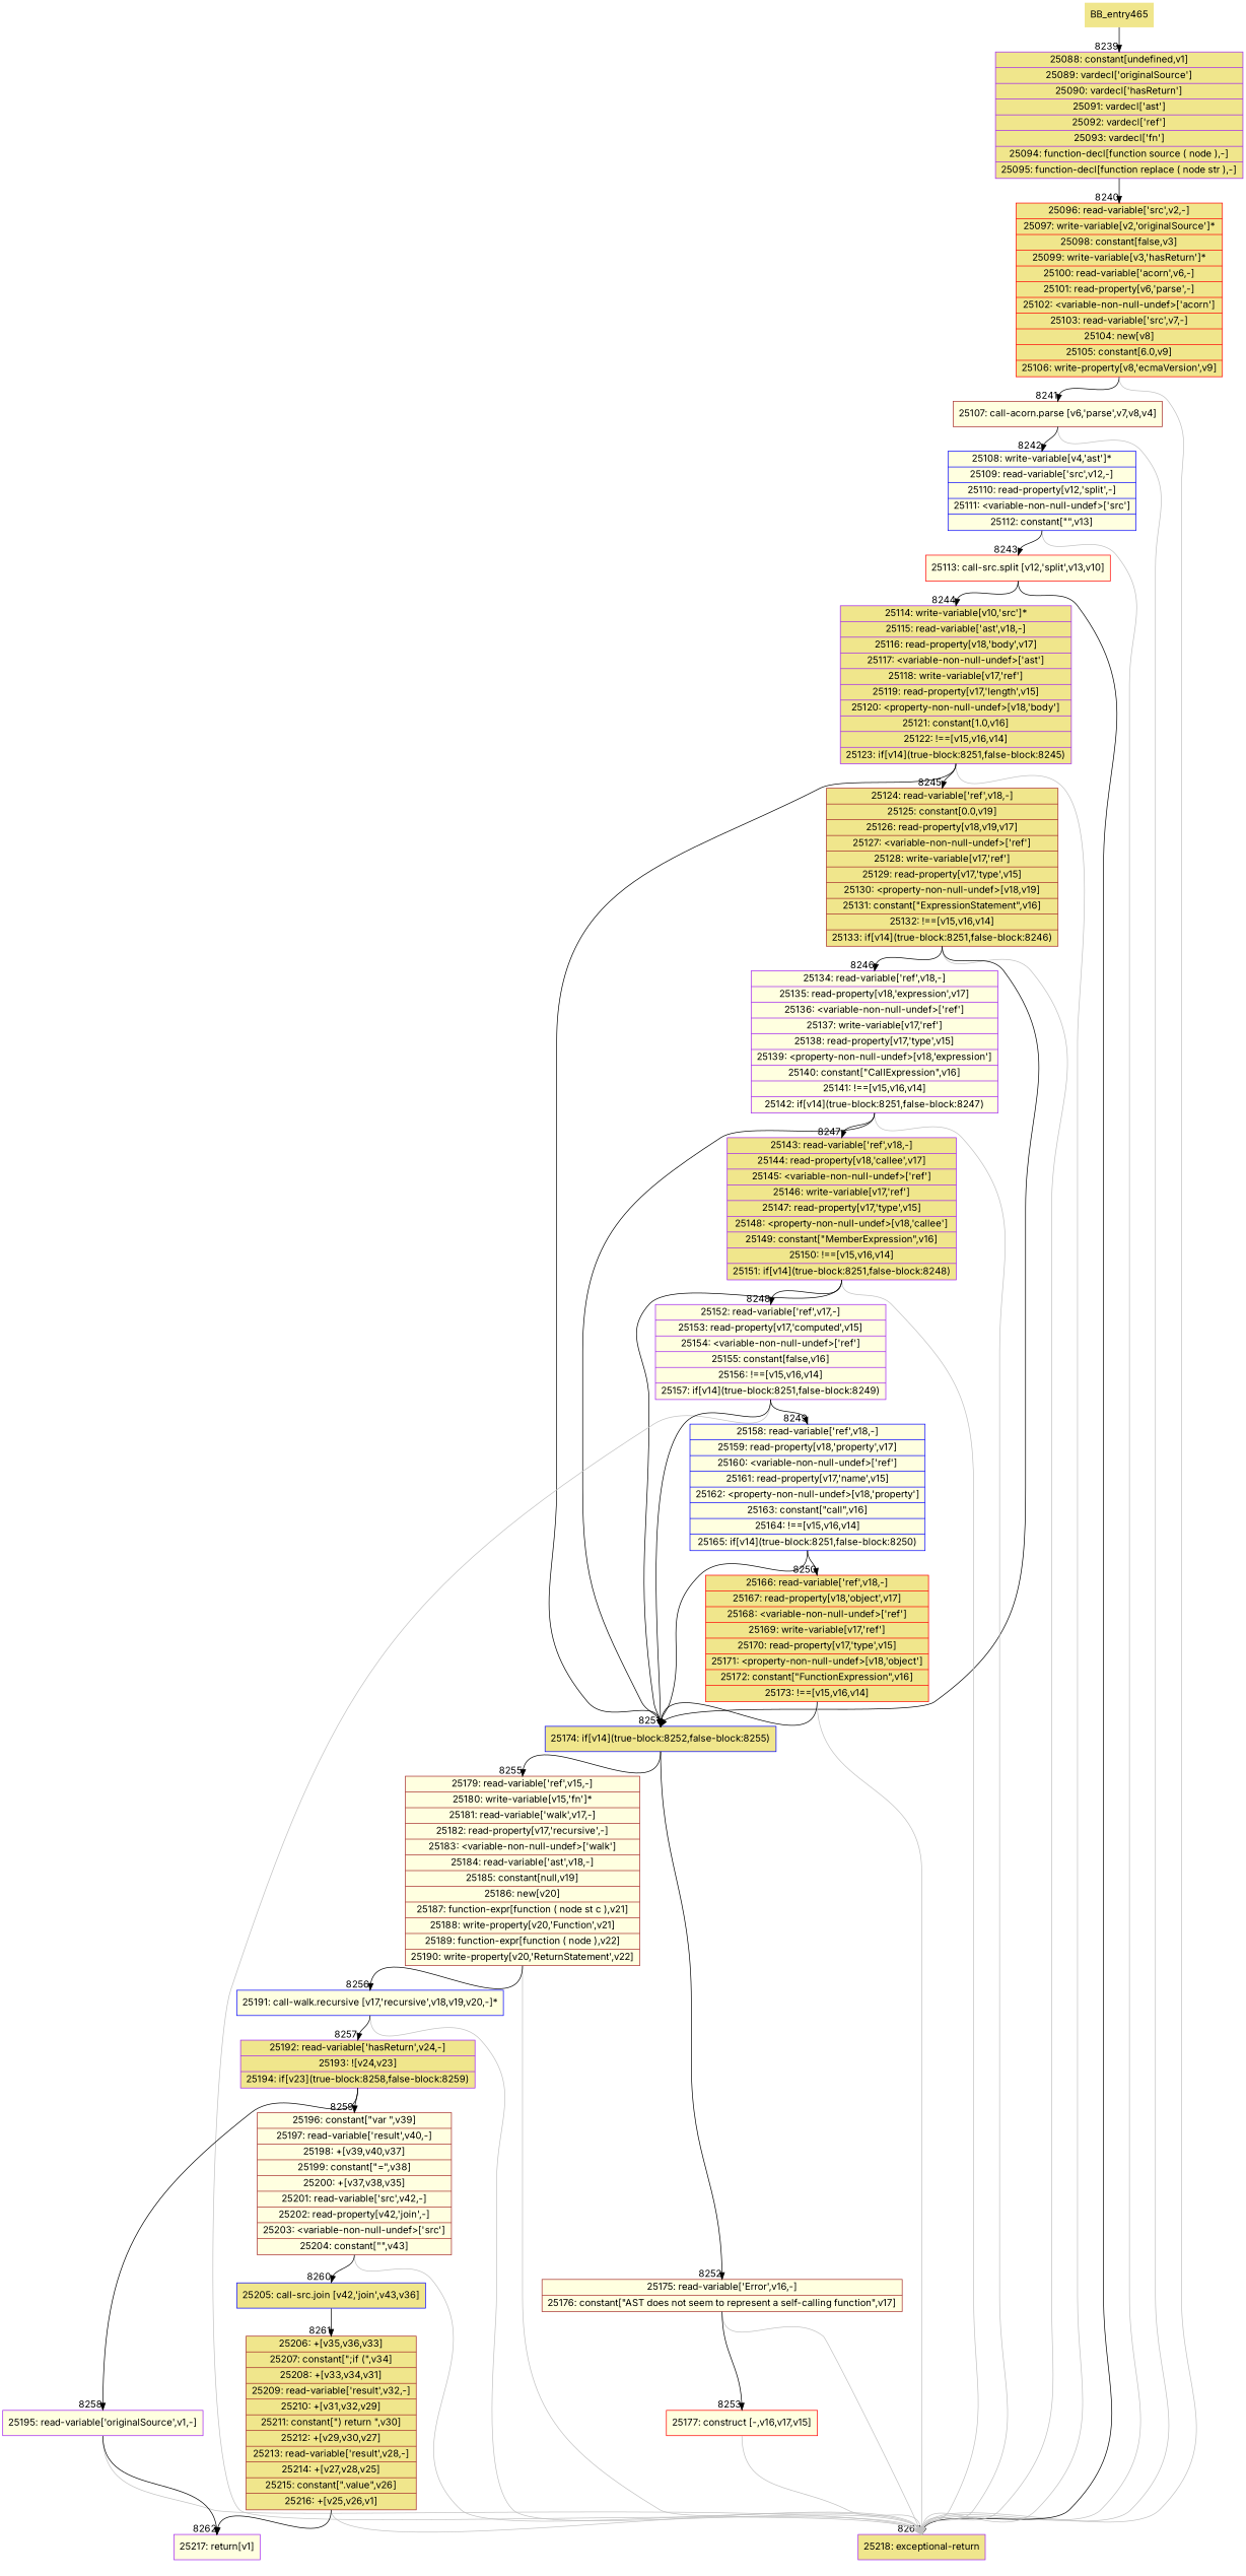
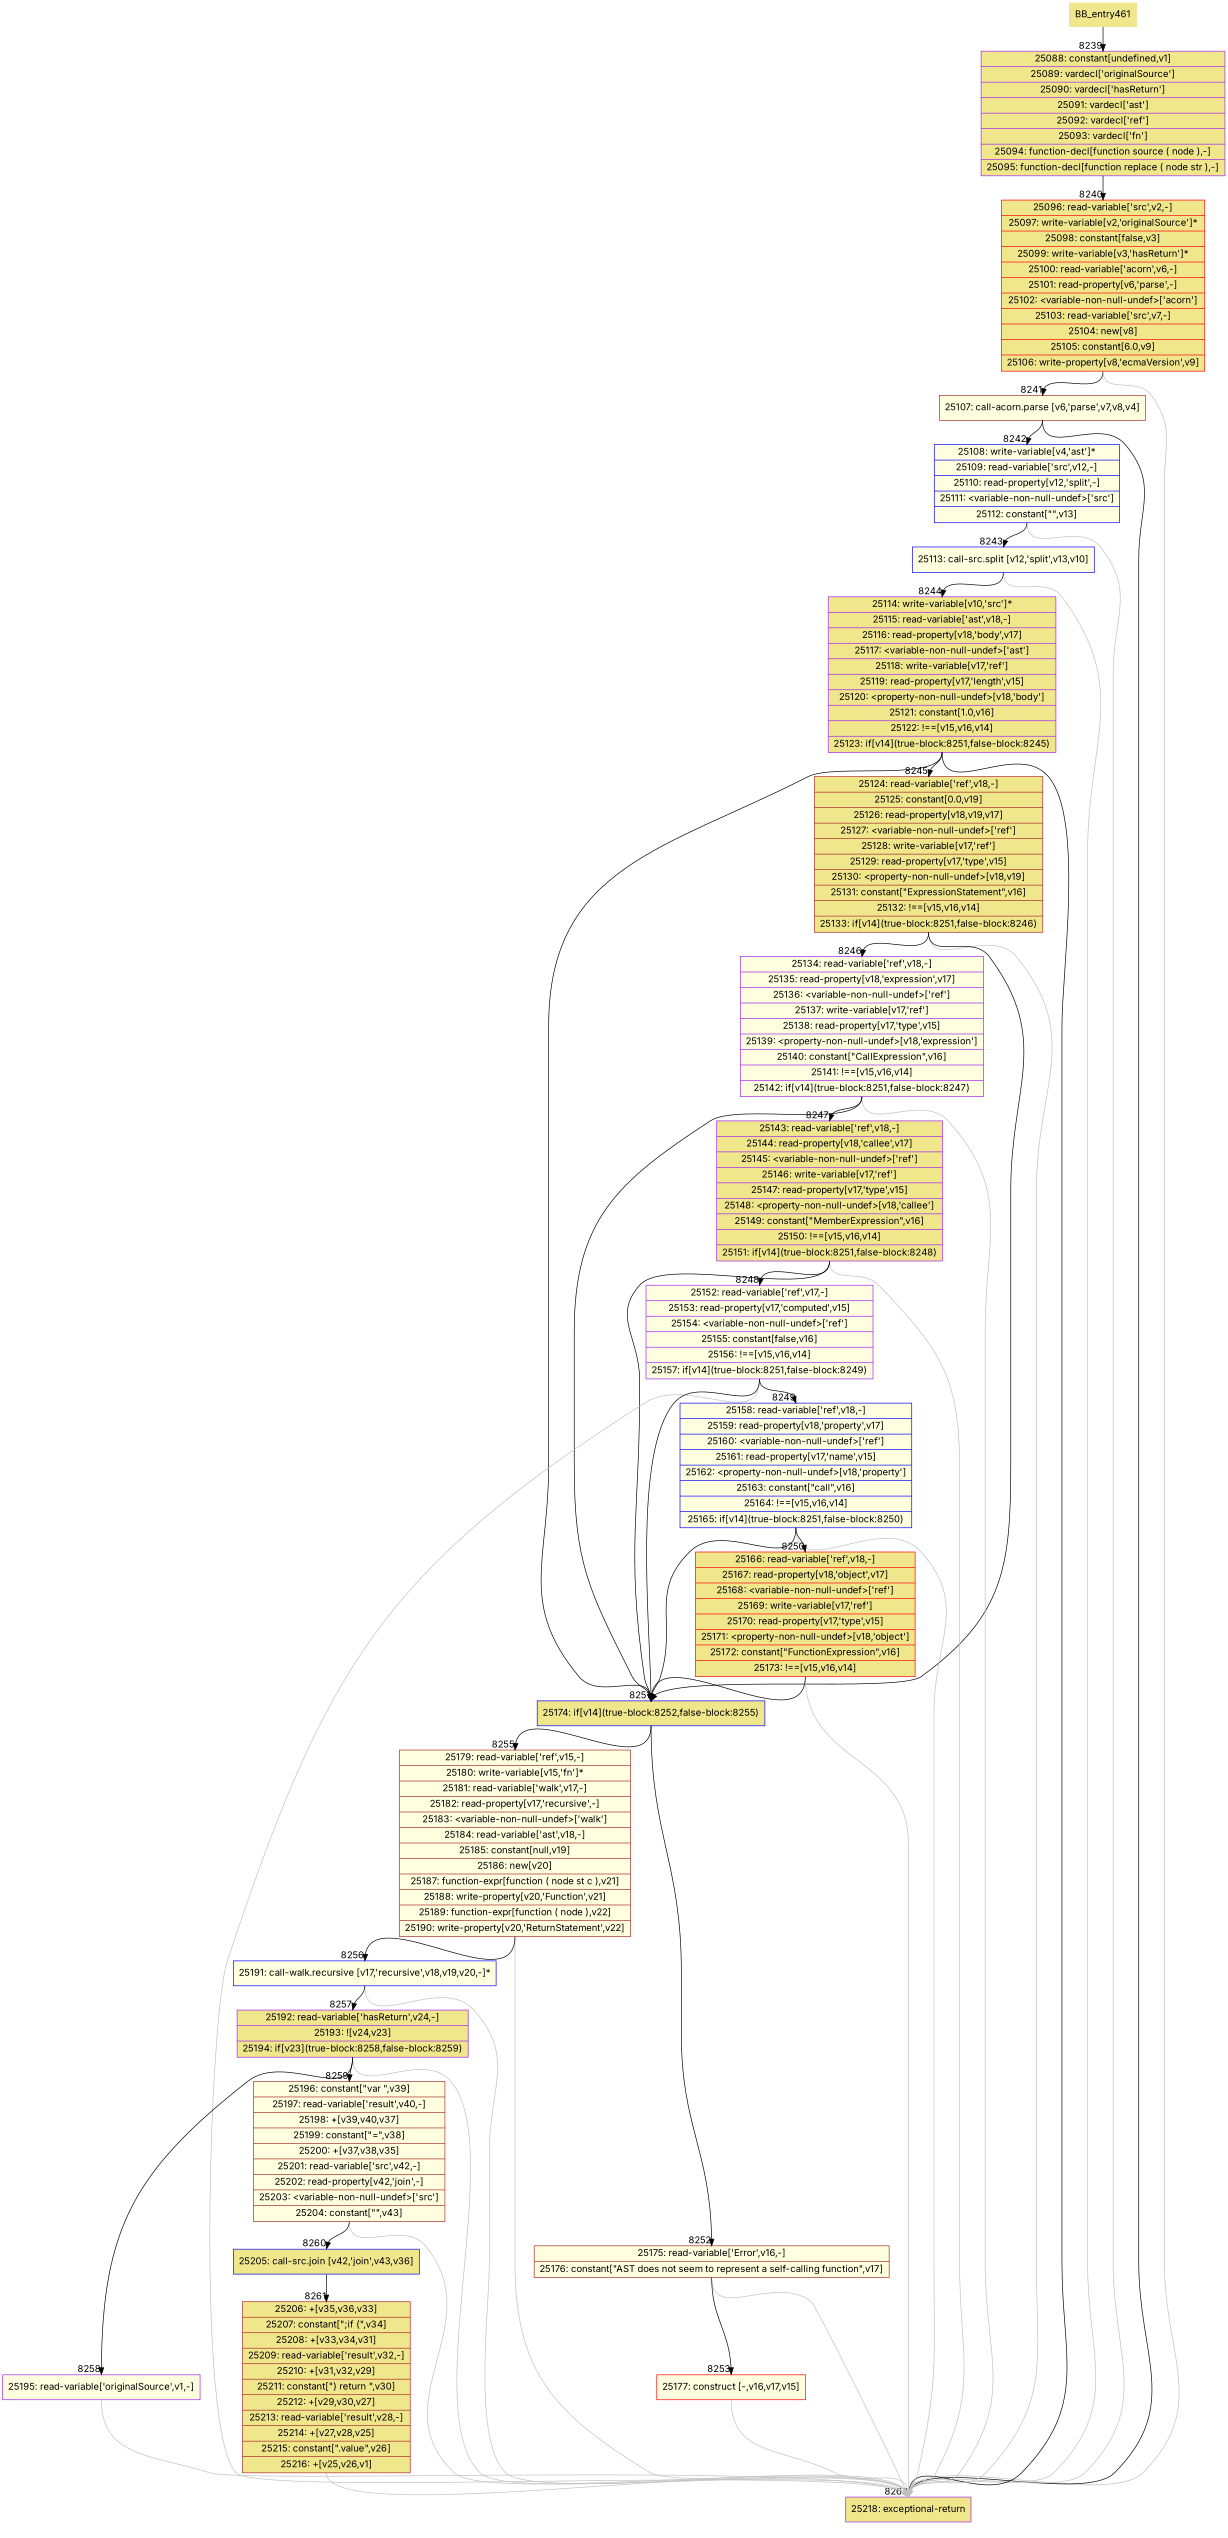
  digraph {
    fontname=Inter
    rankdir=TD
    node [color=purple fillcolor=lightyellow fontname=Inter shape=record style=filled]
    edge [fontname=Inter headport=n tailport=s]
-   BB_entry465 [color=brown fillcolor=khaki shape=none]
+   BB_entry465 [color=brown fillcolor=khaki shape=none label=BB_entry461]
    n2 [fillcolor=khaki label="{25088: constant[undefined,v1]|25089: vardecl['originalSource']|25090: vardecl['hasReturn']|25091: vardecl['ast']|25092: vardecl['ref']|25093: vardecl['fn']|25094: function-decl[function source ( node ),-]|25095: function-decl[function replace ( node str ),-]}"]
    n3 [color=red fillcolor=khaki label="{25096: read-variable['src',v2,-]|25097: write-variable[v2,'originalSource']*|25098: constant[false,v3]|25099: write-variable[v3,'hasReturn']*|25100: read-variable['acorn',v6,-]|25101: read-property[v6,'parse',-]|25102: \<variable-non-null-undef\>['acorn']|25103: read-variable['src',v7,-]|25104: new[v8]|25105: constant[6.0,v9]|25106: write-property[v8,'ecmaVersion',v9]}"]
    n4 [color=brown label="{25107: call-acorn.parse [v6,'parse',v7,v8,v4]}"]
    n5 [fillcolor=khaki label="{25218: exceptional-return}"]
    n6 [color=blue label="{25108: write-variable[v4,'ast']*|25109: read-variable['src',v12,-]|25110: read-property[v12,'split',-]|25111: \<variable-non-null-undef\>['src']|25112: constant[\"\",v13]}"]
-   n7 [color=red label="{25113: call-src.split [v12,'split',v13,v10]}"]
+   n7 [color=blue label="{25113: call-src.split [v12,'split',v13,v10]}"]
    n8 [fillcolor=khaki label="{25114: write-variable[v10,'src']*|25115: read-variable['ast',v18,-]|25116: read-property[v18,'body',v17]|25117: \<variable-non-null-undef\>['ast']|25118: write-variable[v17,'ref']|25119: read-property[v17,'length',v15]|25120: \<property-non-null-undef\>[v18,'body']|25121: constant[1.0,v16]|25122: !==[v15,v16,v14]|25123: if[v14](true-block:8251,false-block:8245)}"]
    n9 [color=blue fillcolor=khaki label="{25174: if[v14](true-block:8252,false-block:8255)}"]
    n10 [color=brown fillcolor=khaki label="{25124: read-variable['ref',v18,-]|25125: constant[0.0,v19]|25126: read-property[v18,v19,v17]|25127: \<variable-non-null-undef\>['ref']|25128: write-variable[v17,'ref']|25129: read-property[v17,'type',v15]|25130: \<property-non-null-undef\>[v18,v19]|25131: constant[\"ExpressionStatement\",v16]|25132: !==[v15,v16,v14]|25133: if[v14](true-block:8251,false-block:8246)}"]
    n11 [color=brown label="{25175: read-variable['Error',v16,-]|25176: constant[\"AST does not seem to represent a self-calling function\",v17]}"]
    n12 [color=brown label="{25179: read-variable['ref',v15,-]|25180: write-variable[v15,'fn']*|25181: read-variable['walk',v17,-]|25182: read-property[v17,'recursive',-]|25183: \<variable-non-null-undef\>['walk']|25184: read-variable['ast',v18,-]|25185: constant[null,v19]|25186: new[v20]|25187: function-expr[function ( node st c ),v21]|25188: write-property[v20,'Function',v21]|25189: function-expr[function ( node ),v22]|25190: write-property[v20,'ReturnStatement',v22]}"]
    n13 [label="{25134: read-variable['ref',v18,-]|25135: read-property[v18,'expression',v17]|25136: \<variable-non-null-undef\>['ref']|25137: write-variable[v17,'ref']|25138: read-property[v17,'type',v15]|25139: \<property-non-null-undef\>[v18,'expression']|25140: constant[\"CallExpression\",v16]|25141: !==[v15,v16,v14]|25142: if[v14](true-block:8251,false-block:8247)}"]
    n14 [color=red label="{25177: construct [-,v16,v17,v15]}"]
    n15 [color=blue label="{25191: call-walk.recursive [v17,'recursive',v18,v19,v20,-]*}"]
    n16 [fillcolor=khaki label="{25143: read-variable['ref',v18,-]|25144: read-property[v18,'callee',v17]|25145: \<variable-non-null-undef\>['ref']|25146: write-variable[v17,'ref']|25147: read-property[v17,'type',v15]|25148: \<property-non-null-undef\>[v18,'callee']|25149: constant[\"MemberExpression\",v16]|25150: !==[v15,v16,v14]|25151: if[v14](true-block:8251,false-block:8248)}"]
    n17 [label="{25152: read-variable['ref',v17,-]|25153: read-property[v17,'computed',v15]|25154: \<variable-non-null-undef\>['ref']|25155: constant[false,v16]|25156: !==[v15,v16,v14]|25157: if[v14](true-block:8251,false-block:8249)}"]
    n18 [color=blue label="{25158: read-variable['ref',v18,-]|25159: read-property[v18,'property',v17]|25160: \<variable-non-null-undef\>['ref']|25161: read-property[v17,'name',v15]|25162: \<property-non-null-undef\>[v18,'property']|25163: constant[\"call\",v16]|25164: !==[v15,v16,v14]|25165: if[v14](true-block:8251,false-block:8250)}"]
    n19 [color=red fillcolor=khaki label="{25166: read-variable['ref',v18,-]|25167: read-property[v18,'object',v17]|25168: \<variable-non-null-undef\>['ref']|25169: write-variable[v17,'ref']|25170: read-property[v17,'type',v15]|25171: \<property-non-null-undef\>[v18,'object']|25172: constant[\"FunctionExpression\",v16]|25173: !==[v15,v16,v14]}"]
    n20 [fillcolor=khaki label="{25192: read-variable['hasReturn',v24,-]|25193: ![v24,v23]|25194: if[v23](true-block:8258,false-block:8259)}"]
    n21 [label="{25195: read-variable['originalSource',v1,-]}"]
    n22 [color=brown label="{25196: constant[\"var \",v39]|25197: read-variable['result',v40,-]|25198: +[v39,v40,v37]|25199: constant[\"=\",v38]|25200: +[v37,v38,v35]|25201: read-variable['src',v42,-]|25202: read-property[v42,'join',-]|25203: \<variable-non-null-undef\>['src']|25204: constant[\"\",v43]}"]
-   n23 [label="{25217: return[v1]}"]
    n24 [color=blue fillcolor=khaki label="{25205: call-src.join [v42,'join',v43,v36]}"]
    n25 [color=brown fillcolor=khaki label="{25206: +[v35,v36,v33]|25207: constant[\";if (\",v34]|25208: +[v33,v34,v31]|25209: read-variable['result',v32,-]|25210: +[v31,v32,v29]|25211: constant[\") return \",v30]|25212: +[v29,v30,v27]|25213: read-variable['result',v28,-]|25214: +[v27,v28,v25]|25215: constant[\".value\",v26]|25216: +[v25,v26,v1]}"]
    BB_entry465 -> n2 [headlabel="    8239"]
    n2 -> n3 [headlabel="      8240"]
    n3 -> n4 [headlabel="      8241"]
    n3 -> n5 [color=gray headlabel="      8263"]
-   n4 -> n5 [color=gray]
+   n4 -> n5 [color=black]
    n4 -> n6 [headlabel="      8242"]
    n6 -> n5 [color=gray]
    n6 -> n7 [headlabel="      8243"]
-   n7 -> n5 [color=black]
+   n7 -> n5 [color=gray]
    n7 -> n8 [headlabel="      8244"]
-   n8 -> n5 [color=gray]
+   n8 -> n5 [color=black]
    n8 -> n9 [headlabel="      8251"]
    n8 -> n10 [headlabel="      8245"]
    n9 -> n11 [headlabel="      8252"]
    n9 -> n12 [headlabel="      8255"]
    n10 -> n5 [color=gray]
    n10 -> n9
    n10 -> n13 [headlabel="      8246"]
    n11 -> n5 [color=gray]
    n11 -> n14 [headlabel="      8253"]
    n12 -> n5 [color=gray]
    n12 -> n15 [headlabel="      8256"]
    n13 -> n5 [color=gray]
    n13 -> n9
    n13 -> n16 [headlabel="      8247"]
    n14 -> n5 [color=gray]
    n15 -> n5 [color=gray]
    n15 -> n20 [headlabel="      8257"]
    n16 -> n5 [color=gray]
    n16 -> n9
    n16 -> n17 [headlabel="      8248"]
    n17 -> n5 [color=gray]
    n17 -> n9
    n17 -> n18 [headlabel="      8249"]
+   n18 -> n5 [color=gray]
    n18 -> n9
    n18 -> n19 [headlabel="      8250"]
    n19 -> n5 [color=gray]
    n19 -> n9
+   n20 -> n5 [color=gray]
    n20 -> n21 [headlabel="      8258"]
    n20 -> n22 [headlabel="      8259"]
    n21 -> n5 [color=gray]
-   n21 -> n23 [headlabel="      8262"]
    n22 -> n5 [color=gray]
    n22 -> n24 [headlabel="      8260"]
    n24 -> n25 [headlabel="      8261"]
    n25 -> n5 [color=gray]
-   n25 -> n23
  }
